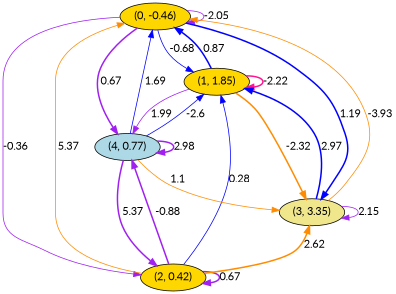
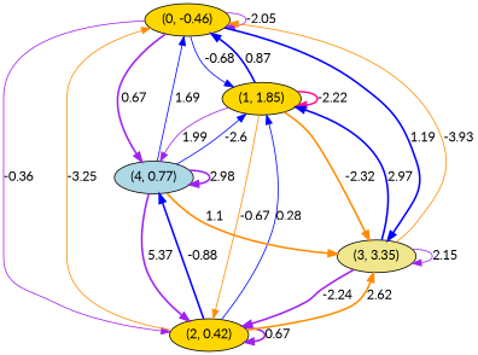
  digraph {
    fontname=Lato
    node [fillcolor=gold fontname=Lato style=filled]
    edge [color=purple fontname=Lato style=bold]
    n1 [label="(0, -0.46)"]
    n2 [label="(1, 1.85)"]
    n3 [label="(2, 0.42)"]
    n4 [fillcolor=khaki label="(3, 3.35)"]
    n5 [fillcolor=lightblue label="(4, 0.77)"]
    n1 -> n1 [label=-2.05 style=solid]
    n1 -> n2 [color=blue label=-0.68 style=solid]
    n1 -> n3 [label=-0.36 style=solid]
    n1 -> n4 [color=blue label=1.19]
    n1 -> n5 [label=0.67]
    n2 -> n1 [color=blue label=0.87]
    n2 -> n2 [color=deeppink label=-2.22]
+   n2 -> n3 [color=darkorange label=-0.67 style=solid]
    n2 -> n4 [color=darkorange label=-2.32]
    n2 -> n5 [label=1.99 style=solid]
-   n3 -> n1 [color=darkorange label=5.37 style=solid]
+   n3 -> n1 [color=darkorange label=-3.25 style=solid]
    n3 -> n2 [color=blue label=0.28 style=solid]
    n3 -> n3 [label=0.67]
    n3 -> n4 [color=darkorange label=2.62]
-   n3 -> n5 [label=-0.88]
+   n3 -> n5 [color=blue label=-0.88]
    n4 -> n1 [color=darkorange label=-3.93 style=solid]
    n4 -> n2 [color=blue label=2.97]
+   n4 -> n3 [label=-2.24]
    n4 -> n4 [label=2.15 style=solid]
    n5 -> n1 [color=blue label=1.69 style=solid]
    n5 -> n2 [color=blue label=-2.6 style=solid]
    n5 -> n3 [label=5.37]
-   n5 -> n4 [color=darkorange label=1.1 style=solid]
+   n5 -> n4 [color=darkorange label=1.1]
    n5 -> n5 [label=2.98]
  }
